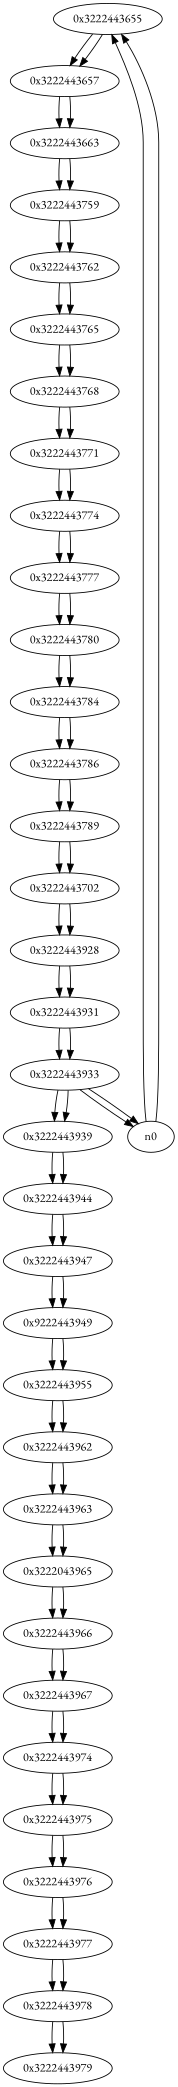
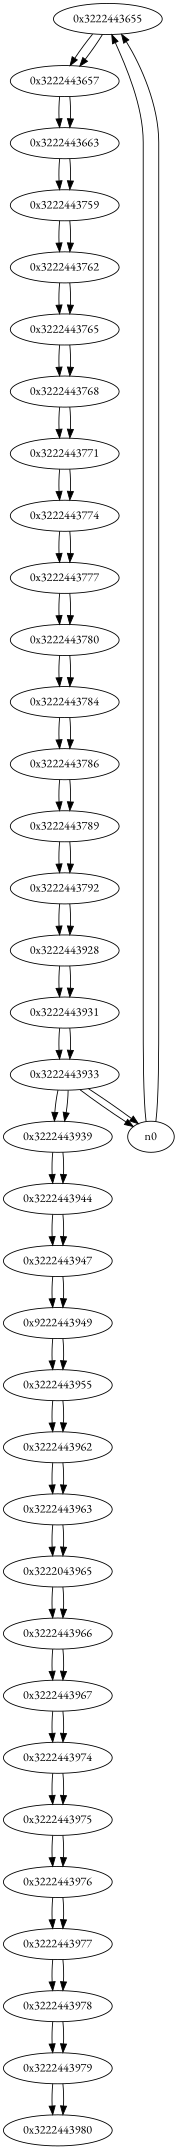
  digraph {
    fontname="EB Garamond"
    node [fontname="EB Garamond"]
    edge [fontname="EB Garamond"]
    n1 [label="0x3222443655"]
    n2 [label="0x3222443657"]
    n3 [label="0x3222443663"]
    n4 [label="0x3222443759"]
    n5 [label="0x3222443762"]
    n0
    n6 [label="0x3222443765"]
    n7 [label="0x3222443768"]
    n8 [label="0x3222443771"]
    n9 [label="0x3222443774"]
    n10 [label="0x3222443777"]
    n11 [label="0x3222443780"]
    n12 [label="0x3222443784"]
    n13 [label="0x3222443786"]
    n14 [label="0x3222443789"]
-   n15 [label="0x3222443702"]
+   n15 [label="0x3222443792"]
    n16 [label="0x3222443928"]
    n17 [label="0x3222443931"]
    n18 [label="0x3222443933"]
    n19 [label="0x3222443939"]
    n20 [label="0x3222443944"]
    n21 [label="0x3222443947"]
    n22 [label="0x9222443949"]
    n23 [label="0x3222443955"]
    n24 [label="0x3222443962"]
    n25 [label="0x3222443963"]
    n26 [label="0x3222043965"]
    n27 [label="0x3222443966"]
    n28 [label="0x3222443967"]
    n29 [label="0x3222443974"]
    n30 [label="0x3222443975"]
    n31 [label="0x3222443976"]
    n32 [label="0x3222443977"]
    n33 [label="0x3222443978"]
    n34 [label="0x3222443979"]
+   n35 [label="0x3222443980"]
    n1 -> n2
    n1 -> n2
    n2 -> n3
    n2 -> n3
    n3 -> n4
    n3 -> n4
    n4 -> n5
    n4 -> n5
    n5 -> n6
    n5 -> n6
    n0 -> n1
    n0 -> n1
    n6 -> n7
    n6 -> n7
    n7 -> n8
    n7 -> n8
    n8 -> n9
    n8 -> n9
    n9 -> n10
    n9 -> n10
    n10 -> n11
    n10 -> n11
    n11 -> n12
    n11 -> n12
    n12 -> n13
    n12 -> n13
    n13 -> n14
    n13 -> n14
    n14 -> n15
    n14 -> n15
    n15 -> n16
    n15 -> n16
    n16 -> n17
    n16 -> n17
    n17 -> n18
    n17 -> n18
    n18 -> n0
    n18 -> n0
    n18 -> n19
    n18 -> n19
    n19 -> n20
    n19 -> n20
    n20 -> n21
    n20 -> n21
    n21 -> n22
    n21 -> n22
    n22 -> n23
    n22 -> n23
    n23 -> n24
    n23 -> n24
    n24 -> n25
    n24 -> n25
    n25 -> n26
    n25 -> n26
    n26 -> n27
    n26 -> n27
    n27 -> n28
    n27 -> n28
    n28 -> n29
    n28 -> n29
    n29 -> n30
    n29 -> n30
    n30 -> n31
    n30 -> n31
    n31 -> n32
    n31 -> n32
    n32 -> n33
    n32 -> n33
    n33 -> n34
    n33 -> n34
+   n34 -> n35
+   n34 -> n35
  }
